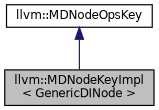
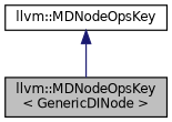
  digraph {
    node [color=black fontname=Helvetica fontsize=10 shape=box]
-   n1 [fillcolor=grey75 fontcolor=black height=0.2 label="llvm::MDNodeKeyImpl\l\< GenericDINode \>" style=filled width=0.4]
+   n1 [fillcolor=grey75 fontcolor=black height=0.2 label="llvm::MDNodeOpsKey\l\< GenericDINode \>" style=filled width=0.4]
    n2 [height=0.2 label="llvm::MDNodeOpsKey" width=0.4]
    n2 -> n1 [color=midnightblue dir=back fontname=Helvetica fontsize=10 labelfontname=Helvetica labelfontsize=10 style=solid]
  }
